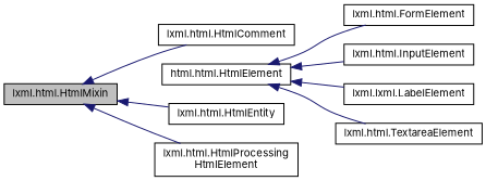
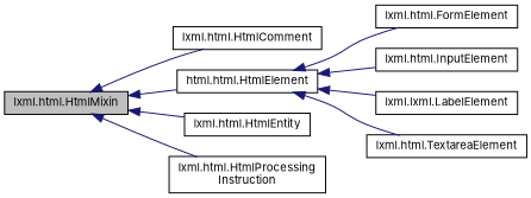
  digraph {
    fontname=Inter
    rankdir=LR
    node [color=black fillcolor=white fontname=Inter fontsize=10 shape=record style=filled]
    edge [color=midnightblue dir=back fontname=Inter fontsize=10 labelfontname=Helvetica labelfontsize=10 style=solid]
    n1 [fillcolor=grey75 fontcolor=black height=0.2 label="lxml.html.HtmlMixin" width=0.4]
    n2 [height=0.2 label="lxml.html.HtmlComment" width=0.4]
    n3 [height=0.2 label="html.html.HtmlElement" width=0.4]
    n4 [height=0.2 label="lxml.html.HtmlEntity" width=0.4]
-   n5 [height=0.2 label="lxml.html.HtmlProcessing\lHtmlElement" width=0.4]
+   n5 [height=0.2 label="lxml.html.HtmlProcessing\lInstruction" width=0.4]
    n6 [height=0.2 label="lxml.html.FormElement" width=0.4]
    n7 [height=0.2 label="lxml.html.InputElement" width=0.4]
    n8 [height=0.2 label="lxml.lxml.LabelElement" width=0.4]
    n9 [height=0.2 label="lxml.html.TextareaElement" width=0.4]
    n1 -> n2
+   n1 -> n3
    n1 -> n4
    n1 -> n5
    n3 -> n6
    n3 -> n7
    n3 -> n8
    n3 -> n9
  }
